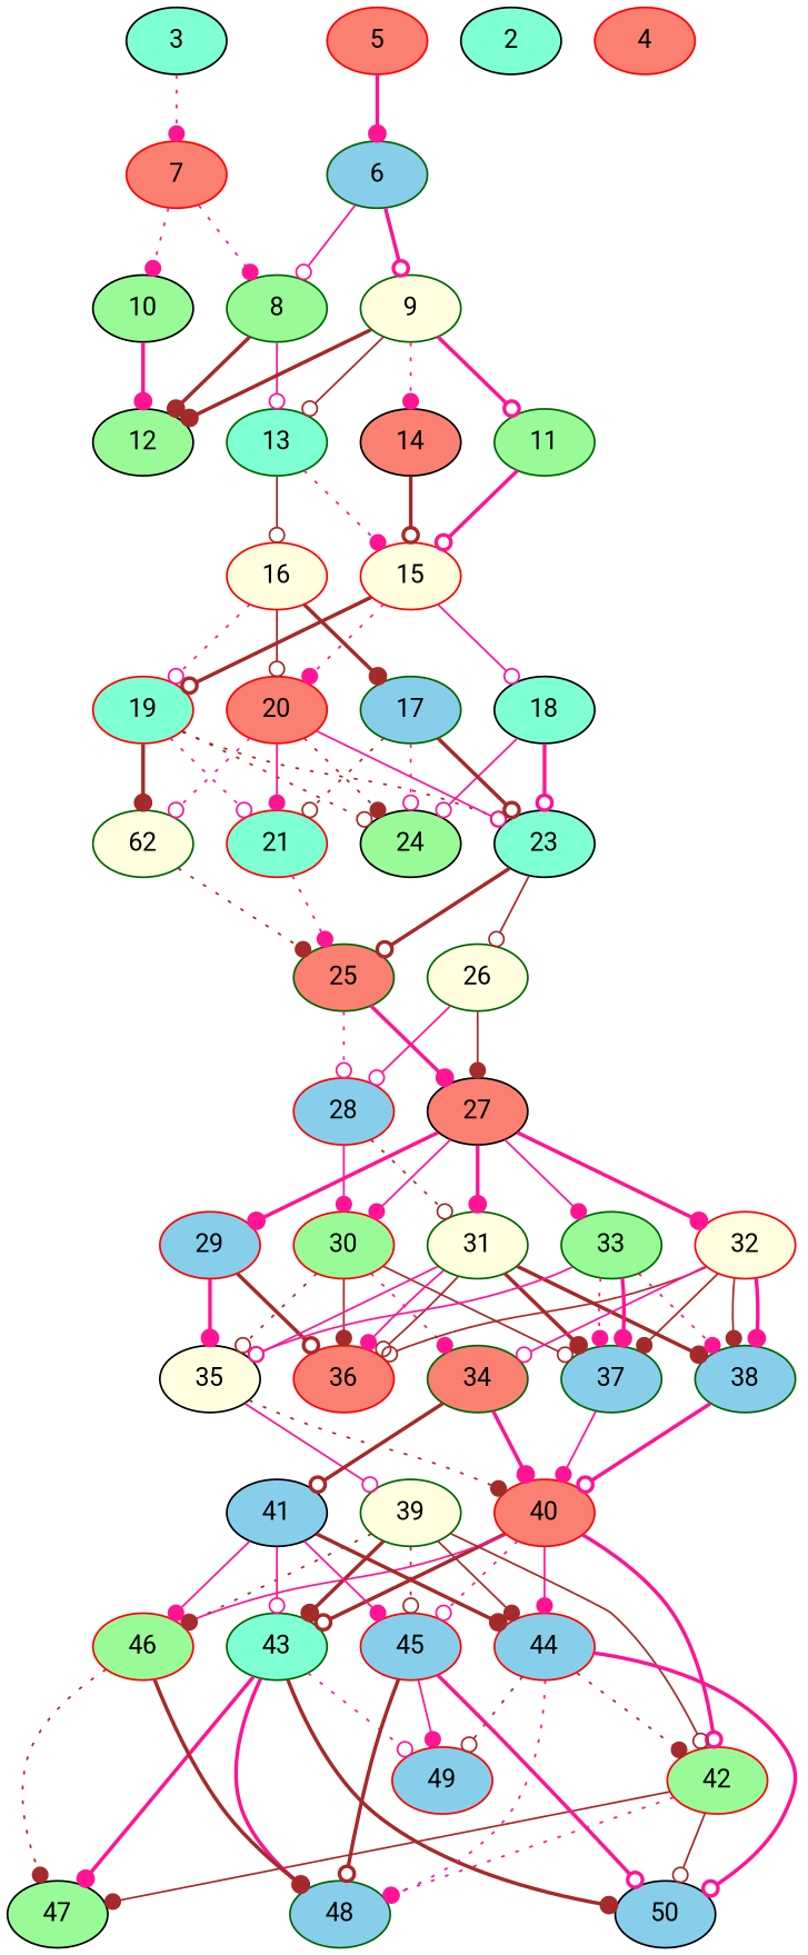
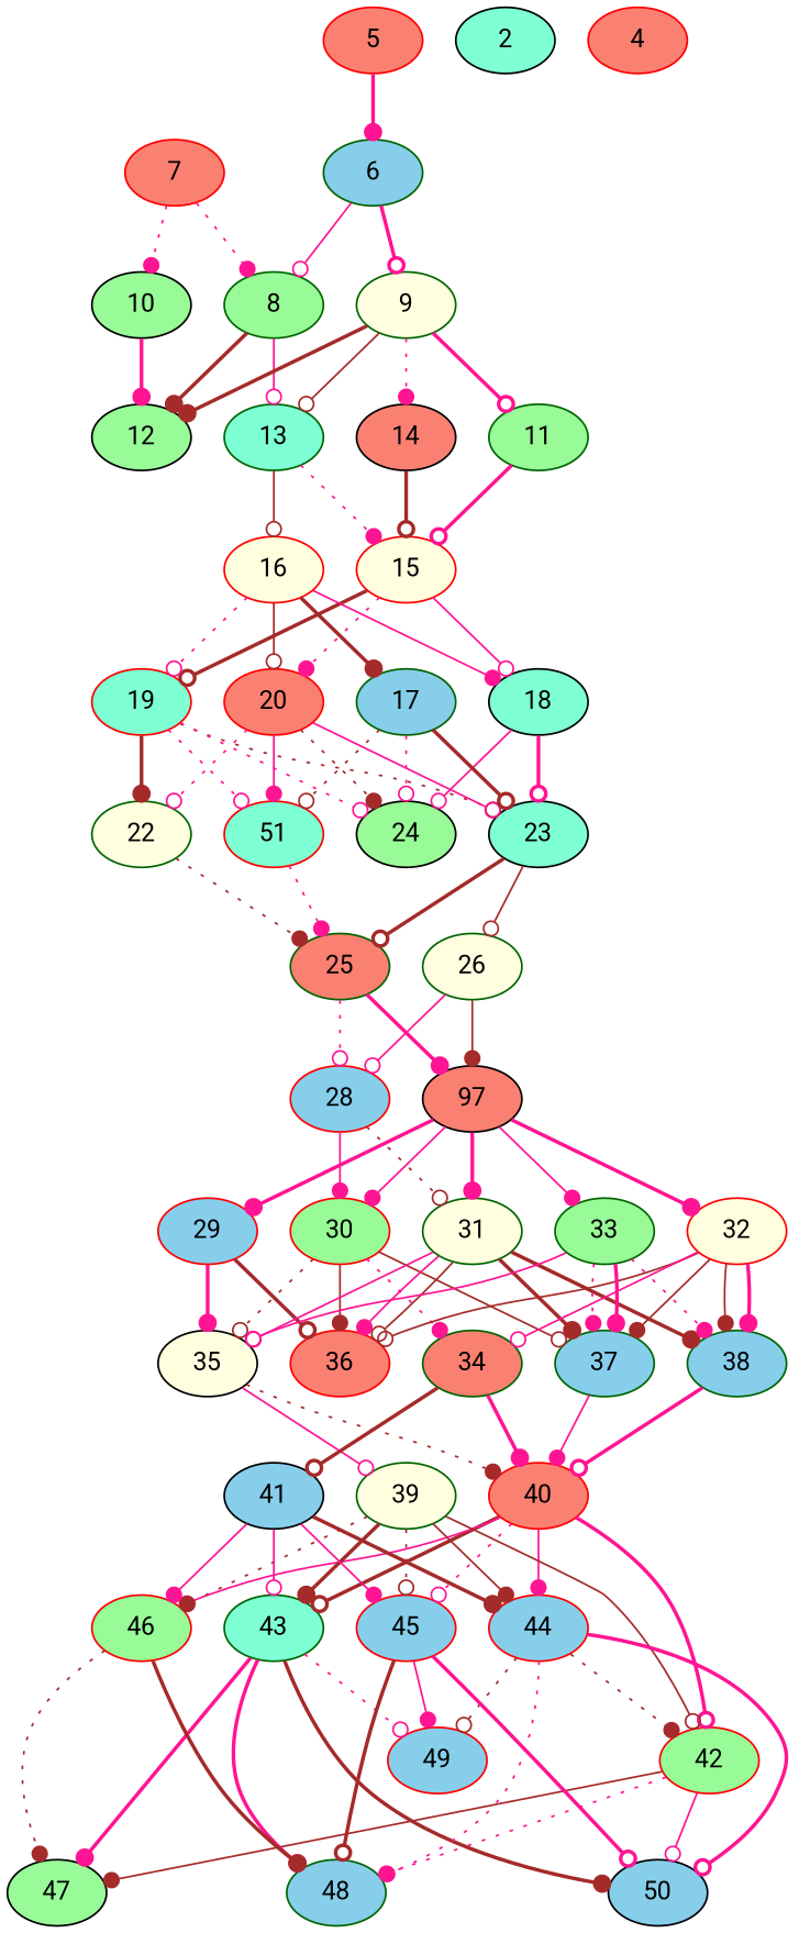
  digraph {
    fontname=Roboto
    node [alpha=0.11 color=red fillcolor=skyblue fontname=Roboto style=filled]
    edge [arrowhead=dot color=deeppink fontname=Roboto style=bold]
    7 [alpha=0.01 expect_size=10156032 fillcolor=salmon]
    8 [alpha=0.12 color=darkgreen expect_size=16961536 fillcolor=palegreen]
    10 [alpha=0.09 color=black expect_size=7781376 fillcolor=palegreen]
    12 [alpha=0.16 color=black expect_size=46077952 fillcolor=palegreen]
    13 [alpha=0.16 color=darkgreen expect_size=23930880 fillcolor=aquamarine]
    2 [color=black expect_size=34872320 fillcolor=aquamarine]
-   3 [alpha=0.17 color=black expect_size=43863040 fillcolor=aquamarine]
    4 [alpha=0.02 expect_size=27767808 fillcolor=salmon]
    5 [alpha=0.15 expect_size=44861440 fillcolor=salmon]
    6 [alpha=0.10 color=darkgreen expect_size=9171968]
    9 [alpha=0.09 color=darkgreen expect_size=17360896 fillcolor=lightyellow]
    11 [alpha=0.17 color=darkgreen expect_size=38573056 fillcolor=palegreen]
    14 [alpha=0.12 color=black expect_size=16922624 fillcolor=salmon]
    15 [alpha=0.12 expect_size=21341184 fillcolor=lightyellow]
    16 [alpha=0.15 expect_size=8918016 fillcolor=lightyellow]
    18 [alpha=0.04 color=black expect_size=35368960 fillcolor=aquamarine]
    19 [alpha=0.04 expect_size=15319040 fillcolor=aquamarine]
    20 [expect_size=36387840 fillcolor=salmon]
    17 [alpha=0.04 color=darkgreen expect_size=32998400]
    23 [alpha=0.08 color=black expect_size=40560640 fillcolor=aquamarine]
    24 [color=black expect_size=32046080 fillcolor=palegreen]
-   21 [alpha=0.16 expect_size=9681920 fillcolor=aquamarine]
-   22 [alpha=0.14 color=darkgreen expect_size=50683904 fillcolor=lightyellow label=62]
+   21 [alpha=0.16 expect_size=9681920 fillcolor=aquamarine label=51]
+   22 [alpha=0.14 color=darkgreen expect_size=50683904 fillcolor=lightyellow]
    25 [color=darkgreen expect_size=13087744 fillcolor=salmon]
    26 [alpha=0.13 color=darkgreen expect_size=42308608 fillcolor=lightyellow]
-   27 [alpha=0.17 color=black expect_size=31509504 fillcolor=salmon]
+   27 [alpha=0.17 color=black expect_size=31509504 fillcolor=salmon label=97]
    28 [alpha=0.06 expect_size=40448000]
    29 [alpha=0.20 expect_size=50154496]
    30 [alpha=0.15 expect_size=13578240 fillcolor=palegreen]
    31 [alpha=0.04 color=darkgreen expect_size=40455168 fillcolor=lightyellow]
    32 [expect_size=31694848 fillcolor=lightyellow]
    33 [alpha=0.05 color=darkgreen expect_size=16926720 fillcolor=palegreen]
    35 [color=black expect_size=13383680 fillcolor=lightyellow]
    36 [alpha=0.18 expect_size=39566336 fillcolor=salmon]
    34 [alpha=0.04 color=darkgreen expect_size=34771968 fillcolor=salmon]
    37 [alpha=0.18 color=darkgreen expect_size=22879232]
    38 [alpha=0.10 color=darkgreen expect_size=15420416]
    40 [alpha=0.17 expect_size=28280832 fillcolor=salmon]
    39 [alpha=0.07 color=darkgreen expect_size=28910592 fillcolor=lightyellow]
    41 [alpha=0.08 color=black expect_size=16071680]
    42 [alpha=0.19 expect_size=25613312 fillcolor=palegreen]
    43 [alpha=0.05 color=darkgreen expect_size=50554880 fillcolor=aquamarine]
    44 [alpha=0.02 expect_size=15213568]
    45 [alpha=0.03 expect_size=25643008]
    46 [alpha=0.19 expect_size=50753536 fillcolor=palegreen]
    47 [alpha=0.07 color=black expect_size=47037440 fillcolor=palegreen]
    48 [alpha=0.09 color=darkgreen expect_size=42248192]
    50 [alpha=0.15 color=black expect_size=35539968]
    49 [alpha=0.10 expect_size=19329024]
    7 -> 8 [style=dotted]
    7 -> 10 [style=dotted]
    8 -> 12 [color=brown]
    8 -> 13 [arrowhead=odot style=solid]
    10 -> 12
    13 -> 15 [style=dotted]
    13 -> 16 [arrowhead=odot color=brown style=solid]
-   3 -> 7 [style=dotted]
    5 -> 6
    6 -> 8 [arrowhead=odot style=solid]
    6 -> 9 [arrowhead=odot]
    9 -> 12 [color=brown]
    9 -> 13 [arrowhead=odot color=brown style=solid]
    9 -> 11 [arrowhead=odot]
    9 -> 14 [style=dotted]
    11 -> 15 [arrowhead=odot]
    14 -> 15 [arrowhead=odot color=brown]
    15 -> 18 [arrowhead=odot style=solid]
    15 -> 19 [arrowhead=odot color=brown]
    15 -> 20 [style=dotted]
+   16 -> 18 [style=solid]
    16 -> 19 [arrowhead=odot style=dotted]
    16 -> 20 [arrowhead=odot color=brown style=solid]
    16 -> 17 [color=brown]
    18 -> 23 [arrowhead=odot]
    18 -> 24 [arrowhead=odot style=solid]
    19 -> 23 [arrowhead=odot color=brown style=dotted]
-   19 -> 24 [arrowhead=odot color=brown style=dotted]
+   19 -> 24 [arrowhead=odot style=dotted]
    19 -> 21 [arrowhead=odot style=dotted]
    19 -> 22 [color=brown]
    20 -> 23 [arrowhead=odot style=solid]
    20 -> 24 [color=brown style=dotted]
    20 -> 21 [style=solid]
    20 -> 22 [arrowhead=odot style=dotted]
    17 -> 23 [arrowhead=odot color=brown]
    17 -> 24 [arrowhead=odot style=dotted]
    17 -> 21 [arrowhead=odot color=brown style=dotted]
    23 -> 25 [arrowhead=odot color=brown]
    23 -> 26 [arrowhead=odot color=brown style=solid]
    21 -> 25 [style=dotted]
    22 -> 25 [color=brown style=dotted]
    25 -> 27
    25 -> 28 [arrowhead=odot style=dotted]
    26 -> 27 [color=brown style=solid]
    26 -> 28 [arrowhead=odot style=solid]
    27 -> 29
    27 -> 30 [style=solid]
    27 -> 31
    27 -> 32
    27 -> 33 [style=solid]
    28 -> 30 [style=solid]
    28 -> 31 [arrowhead=odot color=brown style=dotted]
    29 -> 35
    29 -> 36 [arrowhead=odot color=brown]
    30 -> 35 [arrowhead=odot color=brown style=dotted]
    30 -> 36 [color=brown style=solid]
    30 -> 34 [style=dotted]
    30 -> 37 [arrowhead=odot color=brown style=solid]
    31 -> 35 [arrowhead=odot style=solid]
    31 -> 36 [style=solid]
    31 -> 36 [arrowhead=odot color=brown style=solid]
    31 -> 37 [color=brown]
    31 -> 38 [color=brown]
    32 -> 36 [arrowhead=odot color=brown style=solid]
    32 -> 34 [arrowhead=odot style=solid]
    32 -> 37 [color=brown style=solid]
    32 -> 38 [color=brown style=solid]
    32 -> 38
    33 -> 35 [arrowhead=odot style=solid]
    33 -> 37 [style=dotted]
    33 -> 37
    33 -> 38 [style=dotted]
    35 -> 40 [color=brown style=dotted]
    35 -> 39 [arrowhead=odot style=solid]
    34 -> 40
    34 -> 41 [arrowhead=odot color=brown]
    37 -> 40 [style=solid]
    38 -> 40 [arrowhead=odot]
    40 -> 42 [arrowhead=odot]
    40 -> 43 [arrowhead=odot color=brown]
    40 -> 44 [style=solid]
    40 -> 45 [arrowhead=odot style=dotted]
    40 -> 46 [arrowhead=odot style=solid]
    39 -> 42 [arrowhead=odot color=brown style=solid]
    39 -> 43 [color=brown]
    39 -> 44 [color=brown style=solid]
    39 -> 45 [arrowhead=odot color=brown style=dotted]
    39 -> 46 [color=brown style=dotted]
    41 -> 43 [arrowhead=odot style=solid]
    41 -> 44 [color=brown]
    41 -> 45 [style=solid]
    41 -> 46 [style=solid]
    42 -> 47 [color=brown style=solid]
    42 -> 48 [style=dotted]
-   42 -> 50 [arrowhead=odot color=brown style=solid]
+   42 -> 50 [arrowhead=odot style=solid]
    43 -> 47
    43 -> 48 [arrowhead=odot]
    43 -> 50 [color=brown]
    43 -> 49 [arrowhead=odot style=dotted]
    44 -> 42 [color=brown style=dotted]
    44 -> 48 [arrowhead=odot style=dotted]
    44 -> 50 [arrowhead=odot]
    44 -> 49 [arrowhead=odot color=brown style=dotted]
    45 -> 48 [arrowhead=odot color=brown]
    45 -> 50 [arrowhead=odot]
    45 -> 49 [style=solid]
    46 -> 47 [color=brown style=dotted]
    46 -> 48 [color=brown]
  }
